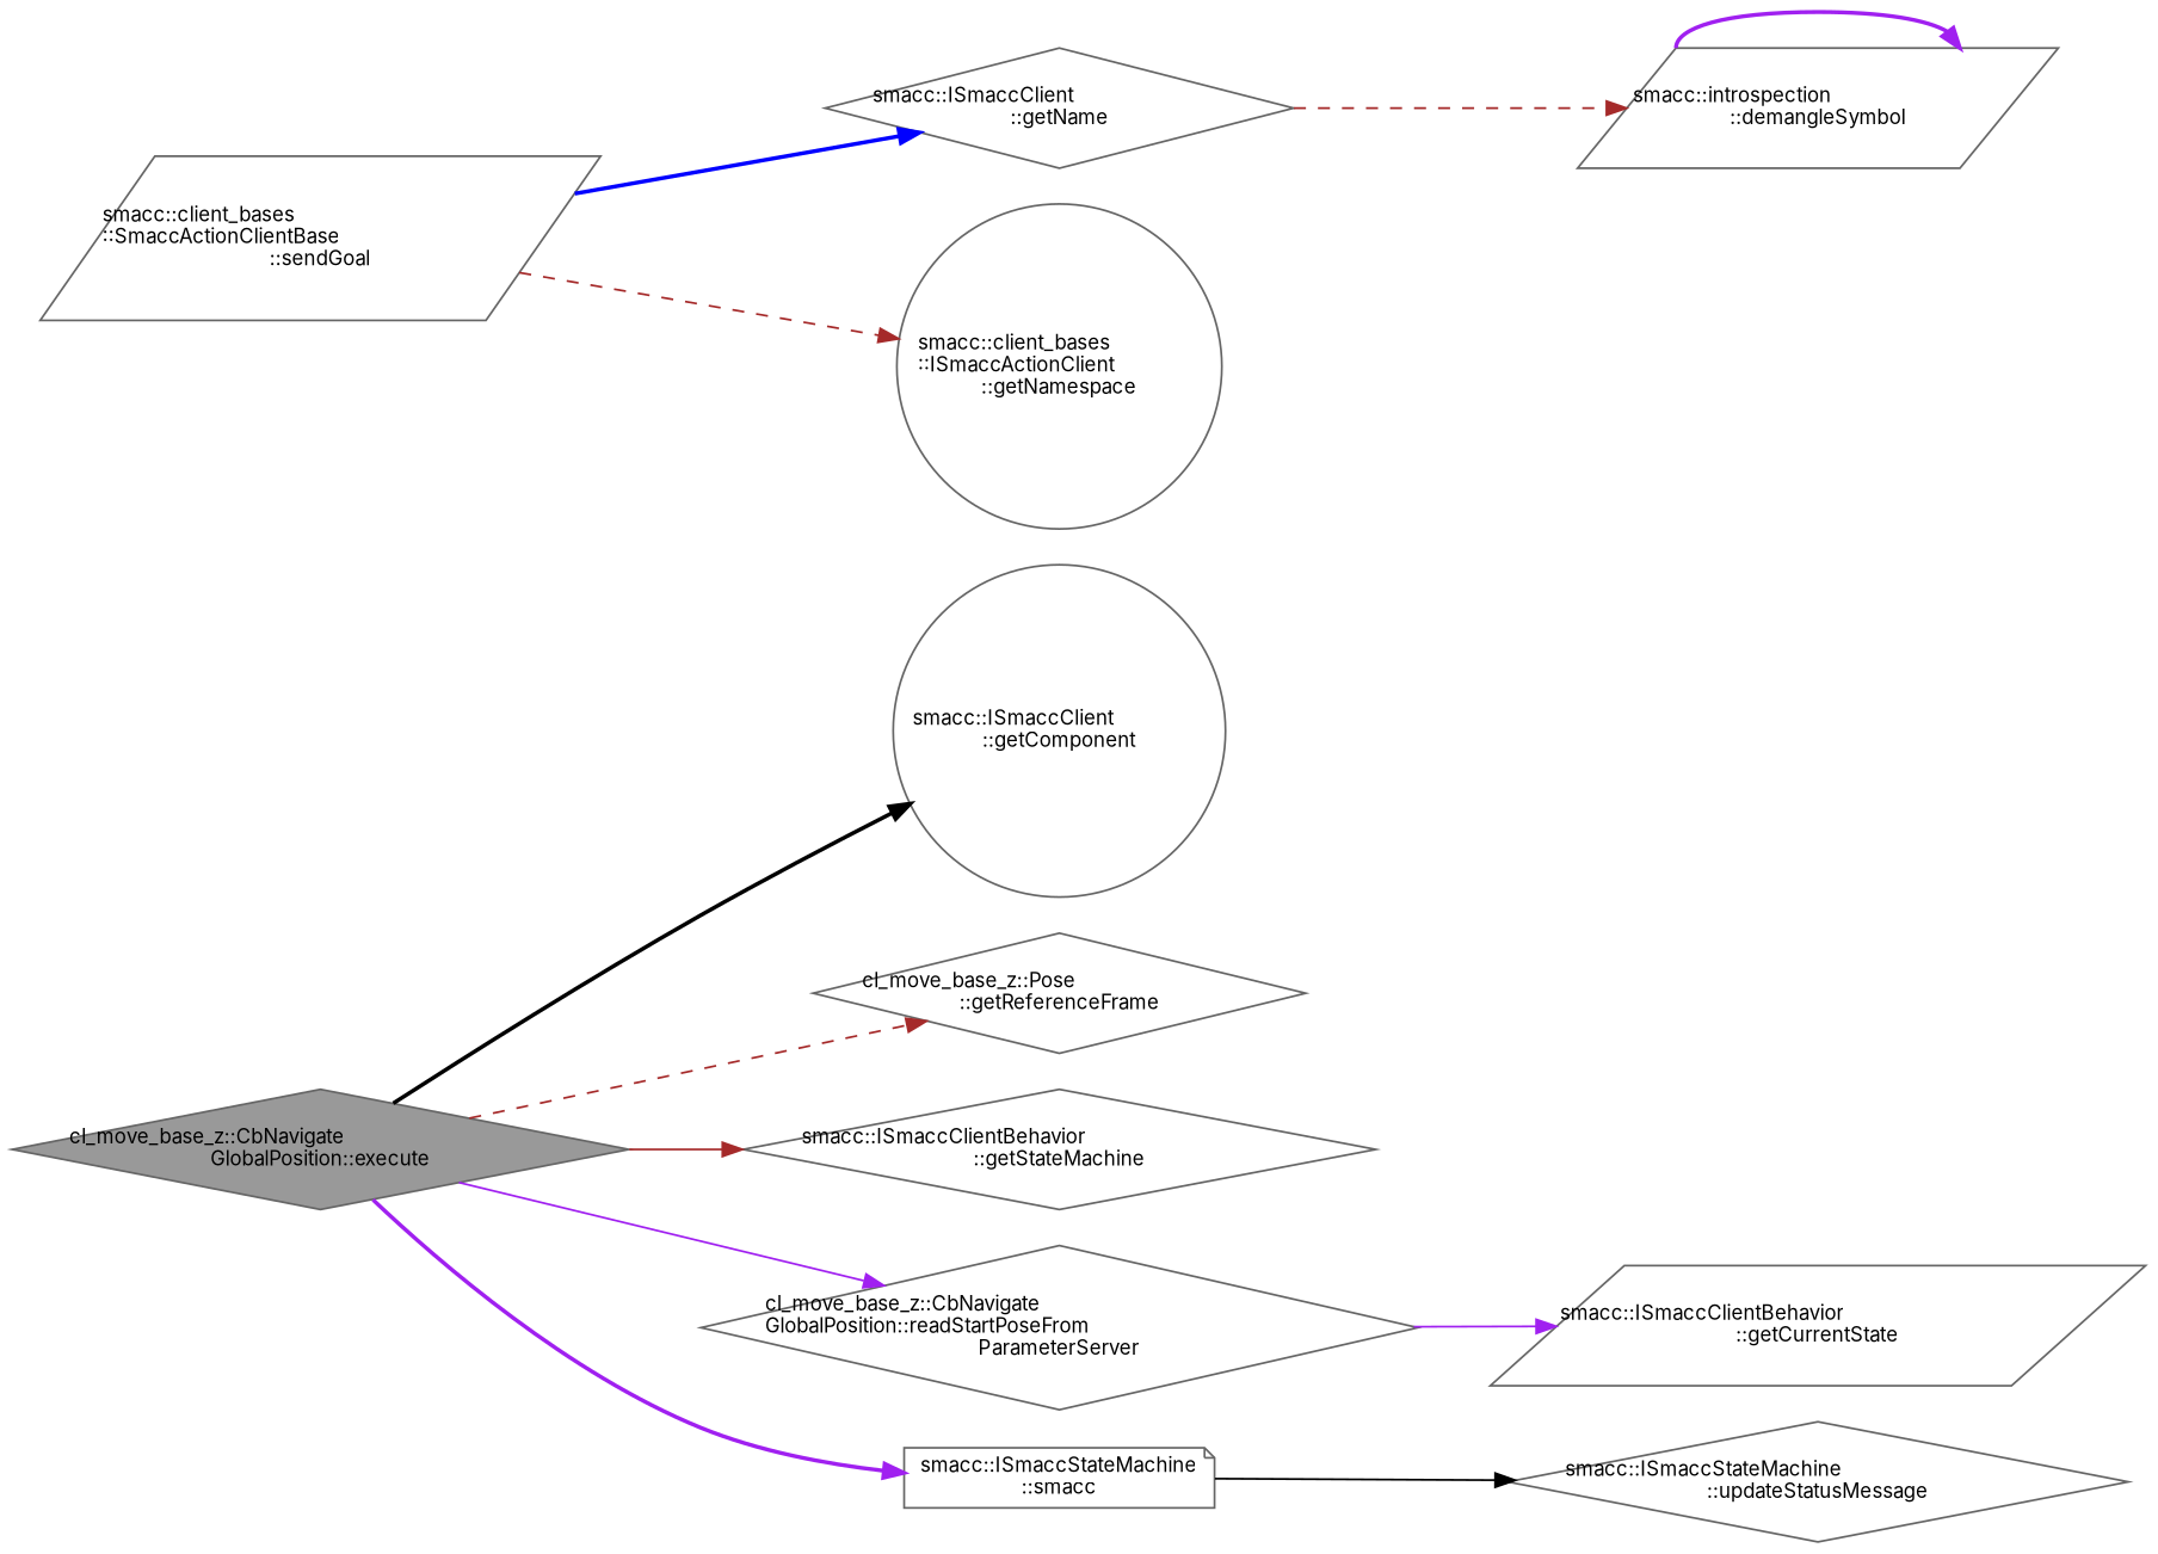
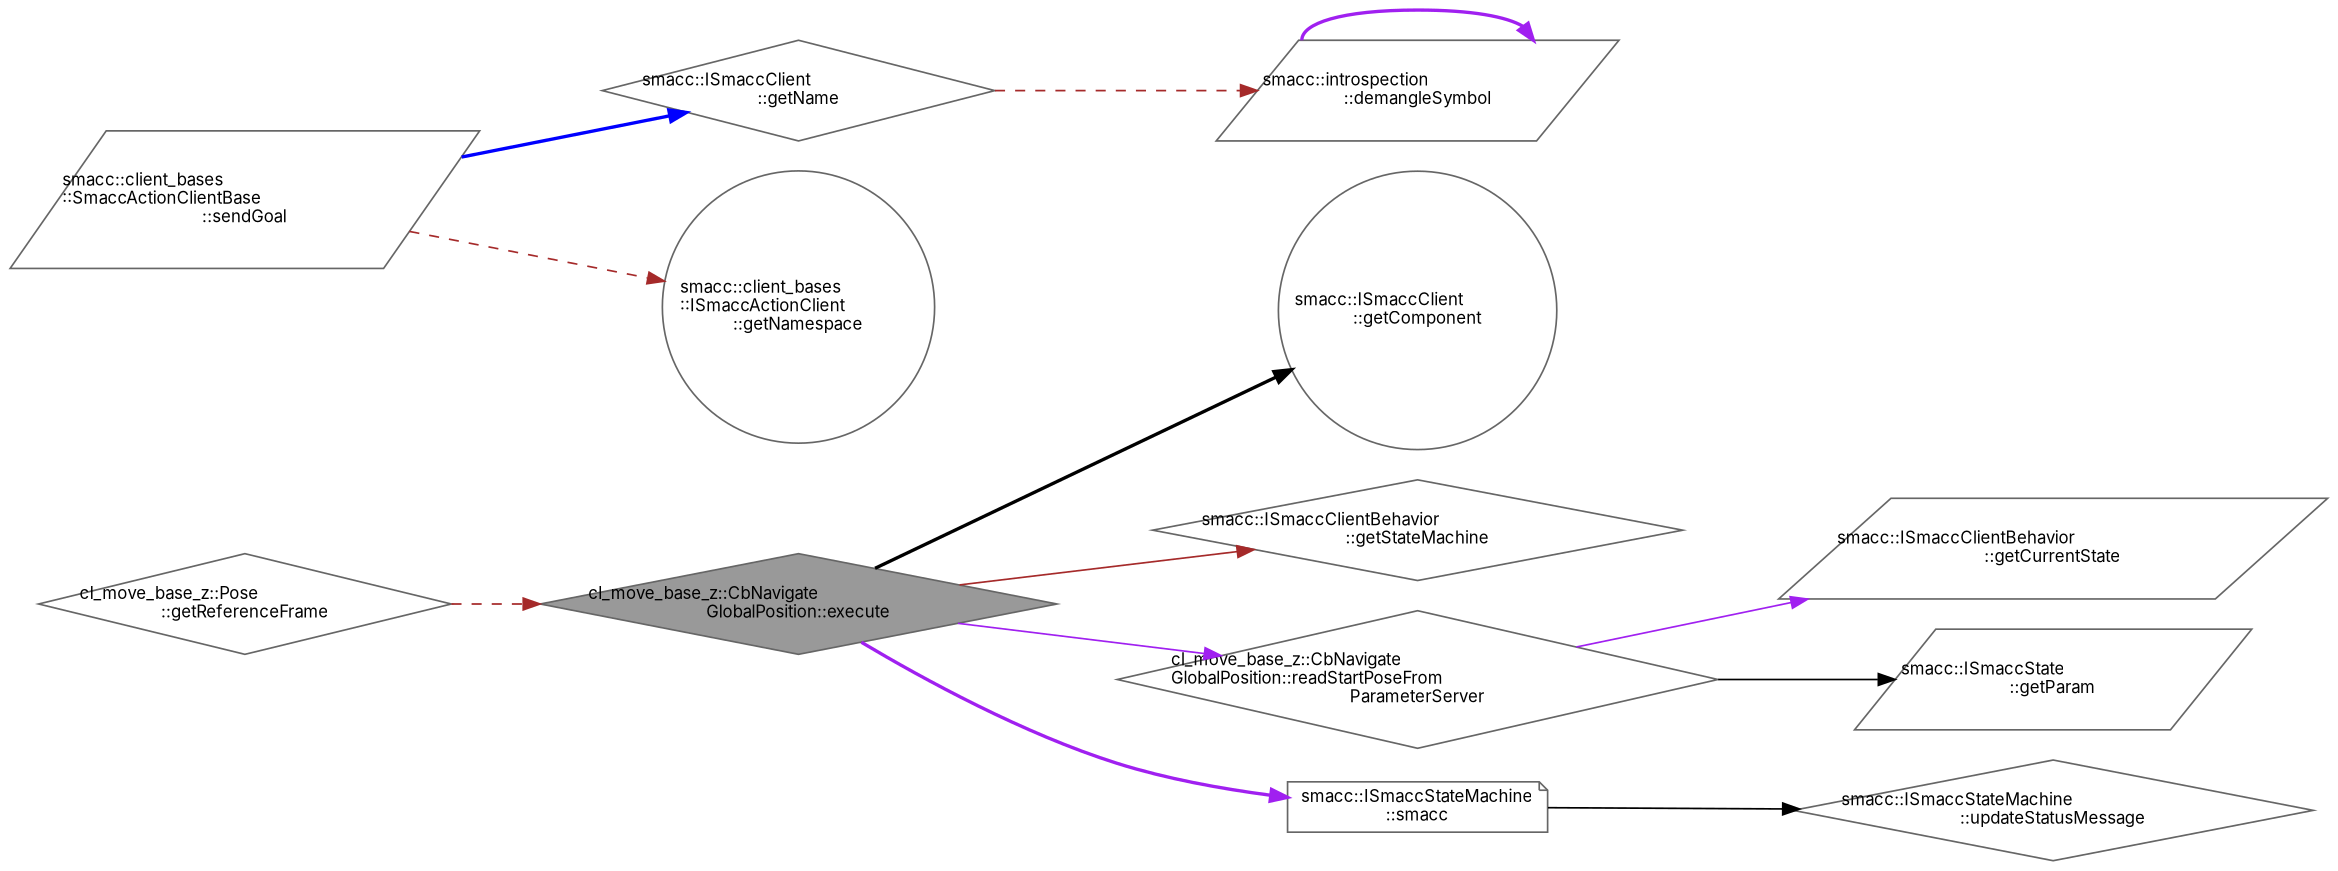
  digraph {
    fontname=Inter
    rankdir=LR
    node [color=grey40 fillcolor=white fontname=Inter fontsize=10 shape=diamond style=filled]
    edge [color=brown fontname=Inter fontsize=10 labelfontname=Helvetica labelfontsize=10 style=solid]
    n1 [color=gray40 fillcolor=grey60 fontcolor=black height=0.2 label="cl_move_base_z::CbNavigate\lGlobalPosition::execute" width=0.4]
    n2 [height=0.2 label="smacc::ISmaccClient\l::getComponent" shape=circle width=0.4]
    n3 [height=0.2 label="cl_move_base_z::Pose\l::getReferenceFrame" width=0.4]
    n4 [height=0.2 label="smacc::ISmaccClientBehavior\l::getStateMachine" width=0.4]
    n5 [height=0.2 label="cl_move_base_z::CbNavigate\lGlobalPosition::readStartPoseFrom\lParameterServer" width=0.4]
    n6 [height=0.2 label="smacc::ISmaccStateMachine\l::smacc" shape=note width=0.4]
    n7 [height=0.2 label="smacc::ISmaccClientBehavior\l::getCurrentState" shape=parallelogram width=0.4]
+   n8 [height=0.2 label="smacc::ISmaccState\l::getParam" shape=parallelogram width=0.4]
    n9 [height=0.2 label="smacc::client_bases\l::SmaccActionClientBase\l::sendGoal" shape=parallelogram width=0.4]
    n10 [height=0.2 label="smacc::ISmaccClient\l::getName" width=0.4]
    n11 [height=0.2 label="smacc::client_bases\l::ISmaccActionClient\l::getNamespace" shape=circle width=0.4]
    n12 [height=0.2 label="smacc::ISmaccStateMachine\l::updateStatusMessage" width=0.4]
    n13 [height=0.2 label="smacc::introspection\l::demangleSymbol" shape=parallelogram width=0.4]
    n1 -> n2 [color=black style=bold]
-   n1 -> n3 [style=dashed]
+   n3 -> n1 [style=dashed]
    n1 -> n4
    n1 -> n5 [color=purple]
    n1 -> n6 [color=purple style=bold]
    n5 -> n7 [color=purple]
+   n5 -> n8 [color=black]
    n6 -> n12 [color=black]
    n9 -> n10 [color=blue style=bold]
    n9 -> n11 [style=dashed]
    n10 -> n13 [style=dashed]
    n13 -> n13 [color=purple style=bold]
  }
